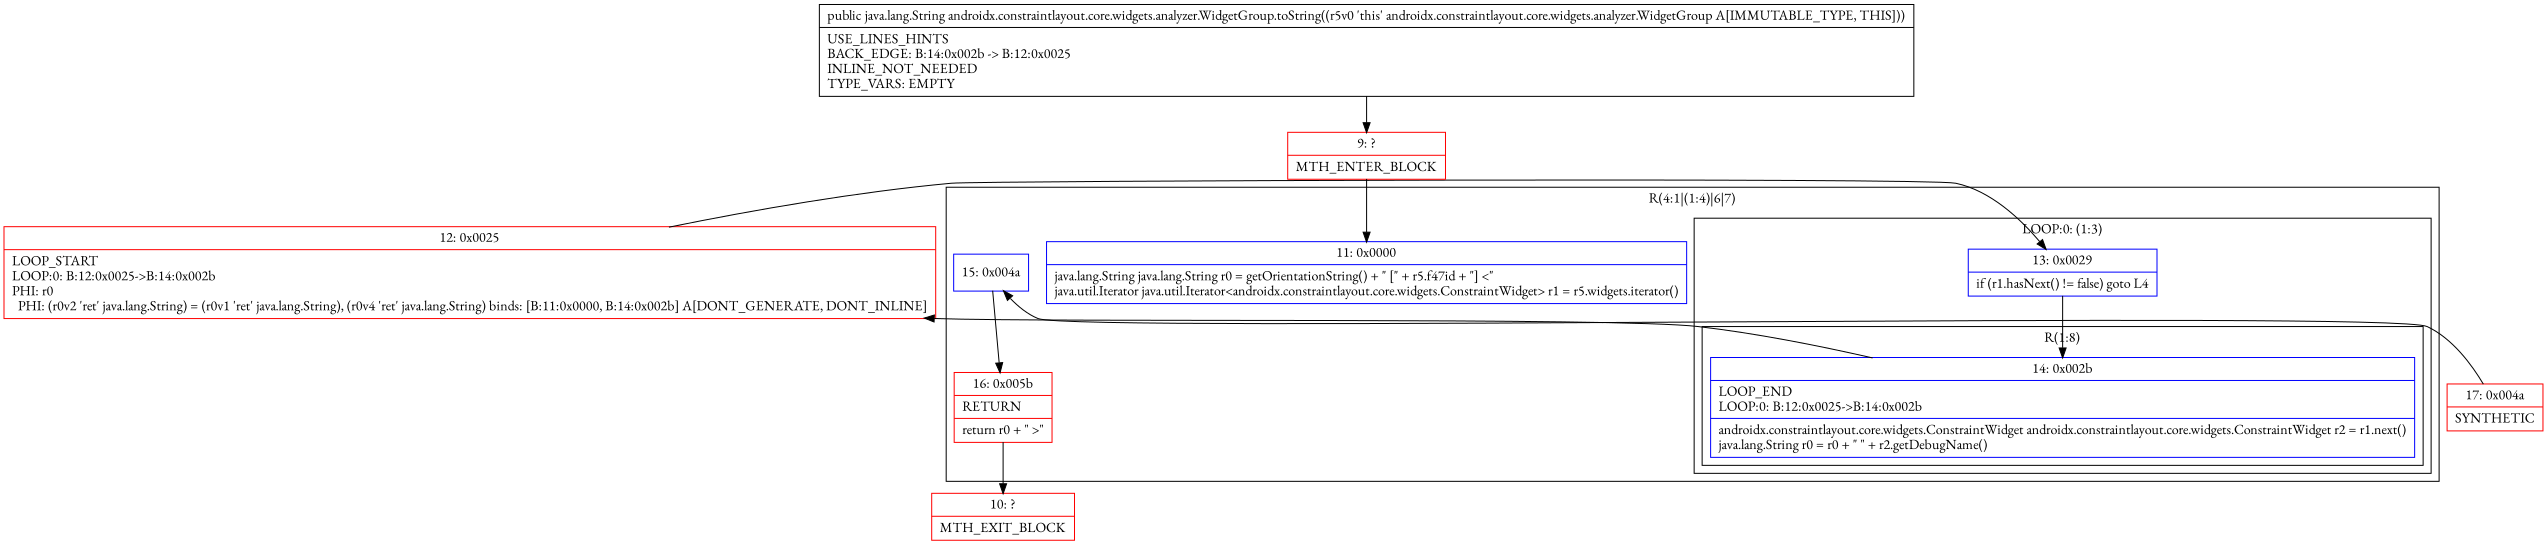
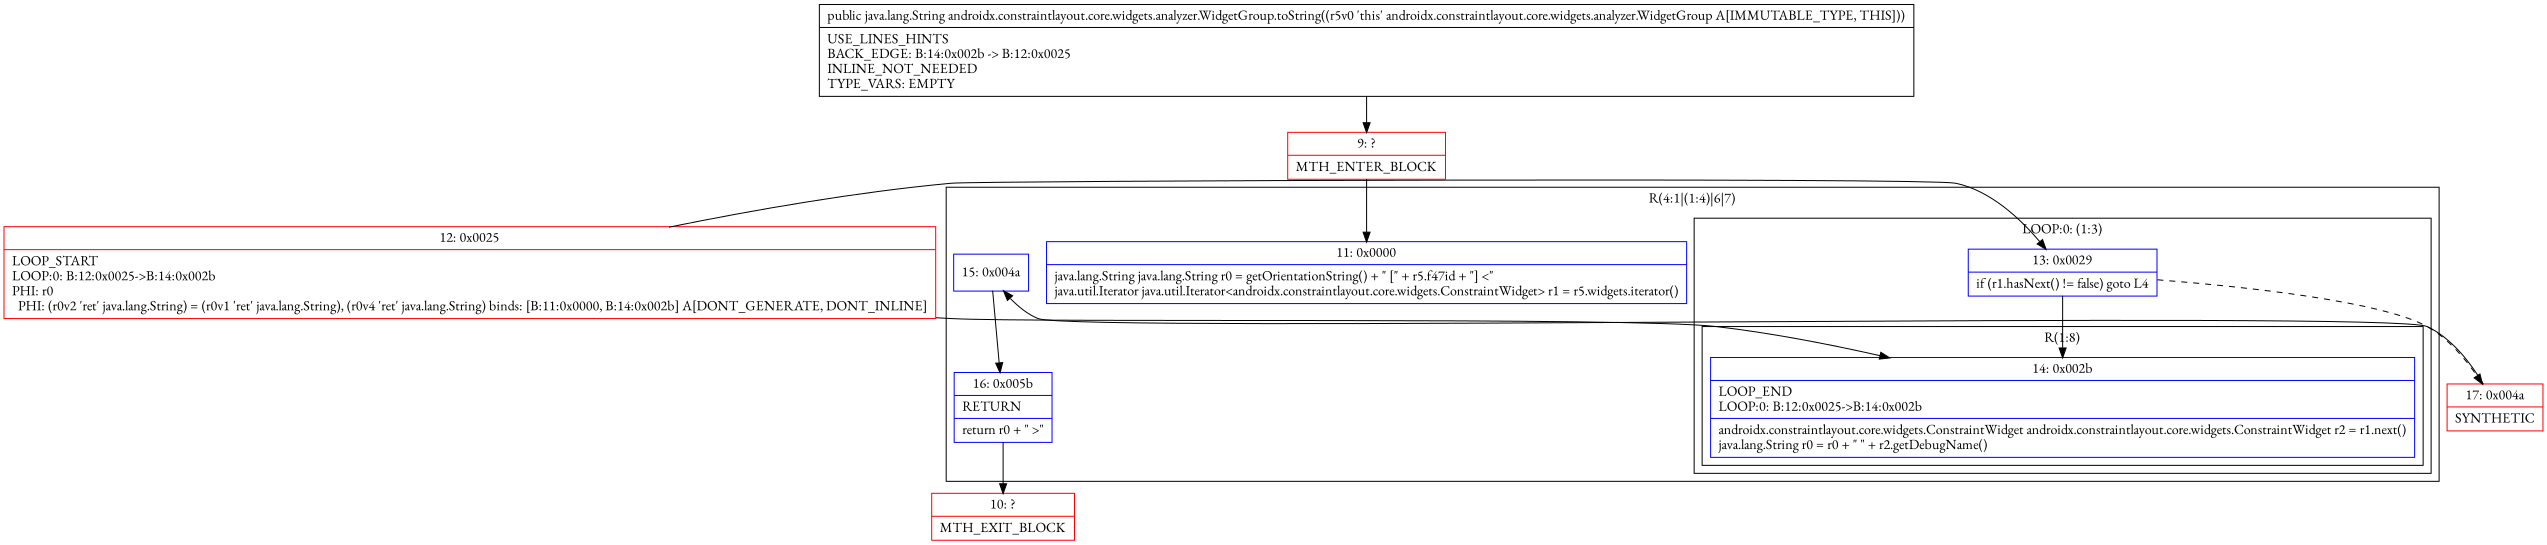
  digraph {
    fontname="EB Garamond"
    node [color=blue fontname="EB Garamond" shape=record]
    edge [fontname="EB Garamond"]
    n1 [label="{14\:\ 0x002b|LOOP_END\lLOOP:0: B:12:0x0025\-\>B:14:0x002b\l|androidx.constraintlayout.core.widgets.ConstraintWidget androidx.constraintlayout.core.widgets.ConstraintWidget r2 = r1.next()\ljava.lang.String r0 = r0 + \" \" + r2.getDebugName()\l}"]
    n2 [label="{13\:\ 0x0029|if (r1.hasNext() != false) goto L4\l}"]
    n3 [label="{11\:\ 0x0000|java.lang.String java.lang.String r0 = getOrientationString() + \" [\" + r5.f47id + \"] \<\"\ljava.util.Iterator java.util.Iterator\<androidx.constraintlayout.core.widgets.ConstraintWidget\> r1 = r5.widgets.iterator()\l}"]
    n4 [label="{15\:\ 0x004a}"]
-   n5 [color=red label="{16\:\ 0x005b|RETURN\l|return r0 + \" \>\"\l}"]
+   n5 [label="{16\:\ 0x005b|RETURN\l|return r0 + \" \>\"\l}"]
    n6 [color=red label="{12\:\ 0x0025|LOOP_START\lLOOP:0: B:12:0x0025\-\>B:14:0x002b\lPHI: r0 \l  PHI: (r0v2 'ret' java.lang.String) = (r0v1 'ret' java.lang.String), (r0v4 'ret' java.lang.String) binds: [B:11:0x0000, B:14:0x002b] A[DONT_GENERATE, DONT_INLINE]\l}"]
    n7 [color=red label="{17\:\ 0x004a|SYNTHETIC\l}"]
    n8 [color=red label="{10\:\ ?|MTH_EXIT_BLOCK\l}"]
    n9 [color=red label="{9\:\ ?|MTH_ENTER_BLOCK\l}"]
    n10 [label="{public java.lang.String androidx.constraintlayout.core.widgets.analyzer.WidgetGroup.toString((r5v0 'this' androidx.constraintlayout.core.widgets.analyzer.WidgetGroup A[IMMUTABLE_TYPE, THIS]))  | USE_LINES_HINTS\lBACK_EDGE: B:14:0x002b \-\> B:12:0x0025\lINLINE_NOT_NEEDED\lTYPE_VARS: EMPTY\l}" color=""]
    subgraph cluster_1 {
      label="R(4:1|(1:4)|6|7)"
      n3
      n4
      n5
      subgraph cluster_2 {
        label="LOOP:0: (1:3)"
        n2
        subgraph cluster_3 {
          label="R(1:8)"
          n1
        }
      }
    }
-   n1 -> n6
+   n6 -> n1
    n2 -> n1
+   n2 -> n7 [style=dashed]
    n4 -> n5
    n5 -> n8
    n6 -> n2
    n7 -> n4
    n9 -> n3
    n10 -> n9
  }
